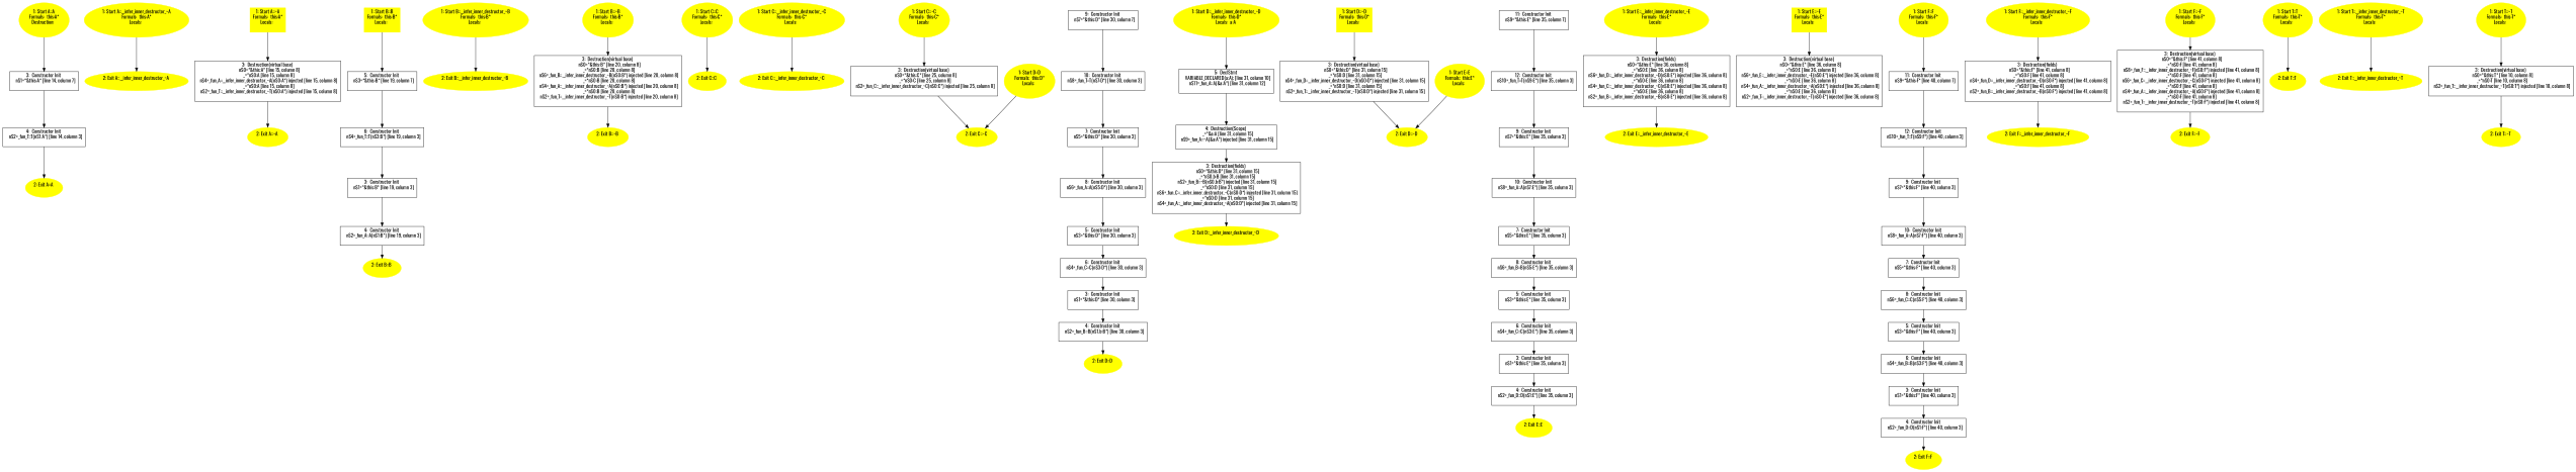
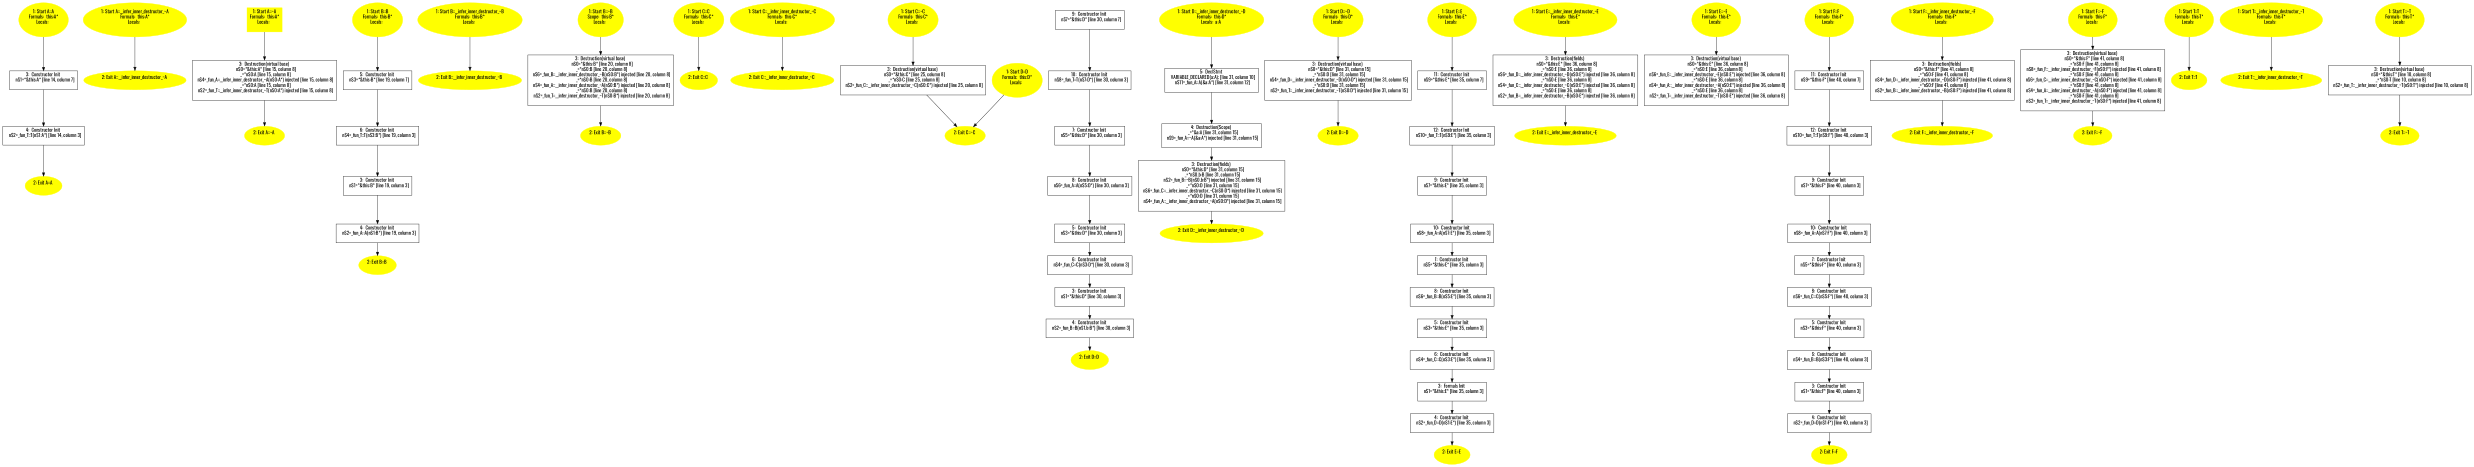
  digraph {
    fontname=Oswald
    node [fontname=Oswald shape=box]
    edge [fontname=Oswald]
-   n1 [color=yellow label="1: Start A::A\nFormals:  this:A*\nDestruction:  \n  " style=filled shape=""]
+   n1 [color=yellow label="1: Start A::A\nFormals:  this:A*\nLocals:  \n  " style=filled shape=""]
    n2 [label="3:  Constructor Init \n   n$1=*&this:A* [line 14, column 7]\n "]
    n3 [label="4:  Constructor Init \n   n$2=_fun_T::T(n$1:A*) [line 14, column 3]\n "]
    n4 [color=yellow label="2: Exit A::A \n  " style=filled shape=""]
    n5 [color=yellow label="1: Start A::__infer_inner_destructor_~A\nFormals:  this:A*\nLocals:  \n  " style=filled shape=""]
    n6 [color=yellow label="2: Exit A::__infer_inner_destructor_~A \n  " style=filled shape=""]
    n7 [color=yellow label="1: Start A::~A\nFormals:  this:A*\nLocals:  \n  " style=filled]
    n8 [label="3:  Destruction(virtual base) \n   n$0=*&this:A* [line 15, column 8]\n  _=*n$0:A [line 15, column 8]\n  n$4=_fun_A::__infer_inner_destructor_~A(n$0:A*) injected [line 15, column 8]\n  _=*n$0:A [line 15, column 8]\n  n$2=_fun_T::__infer_inner_destructor_~T(n$0:A*) injected [line 15, column 8]\n "]
    n9 [color=yellow label="2: Exit A::~A \n  " style=filled shape=""]
-   n10 [color=yellow label="1: Start B::B\nFormals:  this:B*\nLocals:  \n  " style=filled]
+   n10 [color=yellow label="1: Start B::B\nFormals:  this:B*\nLocals:  \n  " style=filled shape=""]
    n11 [label="5:  Constructor Init \n   n$3=*&this:B* [line 19, column 7]\n "]
    n12 [label="6:  Constructor Init \n   n$4=_fun_T::T(n$3:B*) [line 19, column 3]\n "]
    n13 [label="3:  Constructor Init \n   n$1=*&this:B* [line 19, column 3]\n "]
    n14 [color=yellow label="2: Exit B::B \n  " style=filled shape=""]
    n15 [label="4:  Constructor Init \n   n$2=_fun_A::A(n$1:B*) [line 19, column 3]\n "]
    n16 [color=yellow label="1: Start B::__infer_inner_destructor_~B\nFormals:  this:B*\nLocals:  \n  " style=filled shape=""]
    n17 [color=yellow label="2: Exit B::__infer_inner_destructor_~B \n  " style=filled shape=""]
-   n18 [color=yellow label="1: Start B::~B\nFormals:  this:B*\nLocals:  \n  " style=filled shape=""]
+   n18 [color=yellow label="1: Start B::~B\nScope:  this:B*\nLocals:  \n  " style=filled shape=""]
    n19 [label="3:  Destruction(virtual base) \n   n$0=*&this:B* [line 20, column 8]\n  _=*n$0:B [line 20, column 8]\n  n$6=_fun_B::__infer_inner_destructor_~B(n$0:B*) injected [line 20, column 8]\n  _=*n$0:B [line 20, column 8]\n  n$4=_fun_A::__infer_inner_destructor_~A(n$0:B*) injected [line 20, column 8]\n  _=*n$0:B [line 20, column 8]\n  n$2=_fun_T::__infer_inner_destructor_~T(n$0:B*) injected [line 20, column 8]\n "]
    n20 [color=yellow label="2: Exit B::~B \n  " style=filled shape=""]
    n21 [color=yellow label="1: Start C::C\nFormals:  this:C*\nLocals:  \n  " style=filled shape=""]
    n22 [color=yellow label="2: Exit C::C \n  " style=filled shape=""]
    n23 [color=yellow label="1: Start C::__infer_inner_destructor_~C\nFormals:  this:C*\nLocals:  \n  " style=filled shape=""]
    n24 [color=yellow label="2: Exit C::__infer_inner_destructor_~C \n  " style=filled shape=""]
    n25 [color=yellow label="1: Start C::~C\nFormals:  this:C*\nLocals:  \n  " style=filled shape=""]
    n26 [label="3:  Destruction(virtual base) \n   n$0=*&this:C* [line 25, column 8]\n  _=*n$0:C [line 25, column 8]\n  n$2=_fun_C::__infer_inner_destructor_~C(n$0:C*) injected [line 25, column 8]\n "]
    n27 [color=yellow label="2: Exit C::~C \n  " style=filled shape=""]
    n28 [color=yellow label="1: Start D::D\nFormals:  this:D*\nLocals:  \n  " style=filled shape=""]
    n29 [label="9:  Constructor Init \n   n$7=*&this:D* [line 30, column 7]\n "]
    n30 [label="10:  Constructor Init \n   n$8=_fun_T::T(n$7:D*) [line 30, column 3]\n "]
    n31 [label="7:  Constructor Init \n   n$5=*&this:D* [line 30, column 3]\n "]
    n32 [color=yellow label="2: Exit D::D \n  " style=filled shape=""]
    n33 [label="3:  Constructor Init \n   n$1=*&this:D* [line 30, column 3]\n "]
    n34 [label="4:  Constructor Init \n   n$2=_fun_B::B(n$1.b:B*) [line 30, column 3]\n "]
    n35 [label="5:  Constructor Init \n   n$3=*&this:D* [line 30, column 3]\n "]
    n36 [label="6:  Constructor Init \n   n$4=_fun_C::C(n$3:D*) [line 30, column 3]\n "]
    n37 [label="8:  Constructor Init \n   n$6=_fun_A::A(n$5:D*) [line 30, column 3]\n "]
    n38 [color=yellow label="1: Start D::__infer_inner_destructor_~D\nFormals:  this:D*\nLocals:  a:A \n  " style=filled shape=""]
    n39 [label="5:  DeclStmt \n   VARIABLE_DECLARED(a:A); [line 31, column 10]\n  n$11=_fun_A::A(&a:A*) [line 31, column 12]\n "]
    n40 [label="4:  Destruction(Scope) \n   _=*&a:A [line 31, column 15]\n  n$9=_fun_A::~A(&a:A*) injected [line 31, column 15]\n "]
    n41 [label="3:  Destruction(fields) \n   n$0=*&this:D* [line 31, column 15]\n  _=*n$0.b:B [line 31, column 15]\n  n$2=_fun_B::~B(n$0.b:B*) injected [line 31, column 15]\n  _=*n$0:D [line 31, column 15]\n  n$6=_fun_C::__infer_inner_destructor_~C(n$0:D*) injected [line 31, column 15]\n  _=*n$0:D [line 31, column 15]\n  n$4=_fun_A::__infer_inner_destructor_~A(n$0:D*) injected [line 31, column 15]\n "]
    n42 [color=yellow label="2: Exit D::__infer_inner_destructor_~D \n  " style=filled shape=""]
-   n43 [color=yellow label="1: Start D::~D\nFormals:  this:D*\nLocals:  \n  " style=filled]
+   n43 [color=yellow label="1: Start D::~D\nFormals:  this:D*\nLocals:  \n  " style=filled shape=""]
    n44 [label="3:  Destruction(virtual base) \n   n$0=*&this:D* [line 31, column 15]\n  _=*n$0:D [line 31, column 15]\n  n$4=_fun_D::__infer_inner_destructor_~D(n$0:D*) injected [line 31, column 15]\n  _=*n$0:D [line 31, column 15]\n  n$2=_fun_T::__infer_inner_destructor_~T(n$0:D*) injected [line 31, column 15]\n "]
    n45 [color=yellow label="2: Exit D::~D \n  " style=filled shape=""]
    n46 [color=yellow label="1: Start E::E\nFormals:  this:E*\nLocals:  \n  " style=filled shape=""]
    n47 [label="11:  Constructor Init \n   n$9=*&this:E* [line 35, column 7]\n "]
    n48 [label="12:  Constructor Init \n   n$10=_fun_T::T(n$9:E*) [line 35, column 3]\n "]
    n49 [label="9:  Constructor Init \n   n$7=*&this:E* [line 35, column 3]\n "]
    n50 [color=yellow label="2: Exit E::E \n  " style=filled shape=""]
-   n51 [label="3:  Constructor Init \n   n$1=*&this:E* [line 35, column 3]\n "]
+   n51 [label="3:  Formals Init \n   n$1=*&this:E* [line 35, column 3]\n "]
    n52 [label="4:  Constructor Init \n   n$2=_fun_D::D(n$1:E*) [line 35, column 3]\n "]
    n53 [label="5:  Constructor Init \n   n$3=*&this:E* [line 35, column 3]\n "]
    n54 [label="6:  Constructor Init \n   n$4=_fun_C::C(n$3:E*) [line 35, column 3]\n "]
    n55 [label="7:  Constructor Init \n   n$5=*&this:E* [line 35, column 3]\n "]
    n56 [label="8:  Constructor Init \n   n$6=_fun_B::B(n$5:E*) [line 35, column 3]\n "]
    n57 [label="10:  Constructor Init \n   n$8=_fun_A::A(n$7:E*) [line 35, column 3]\n "]
    n58 [color=yellow label="1: Start E::__infer_inner_destructor_~E\nFormals:  this:E*\nLocals:  \n  " style=filled shape=""]
    n59 [label="3:  Destruction(fields) \n   n$0=*&this:E* [line 36, column 8]\n  _=*n$0:E [line 36, column 8]\n  n$6=_fun_D::__infer_inner_destructor_~D(n$0:E*) injected [line 36, column 8]\n  _=*n$0:E [line 36, column 8]\n  n$4=_fun_C::__infer_inner_destructor_~C(n$0:E*) injected [line 36, column 8]\n  _=*n$0:E [line 36, column 8]\n  n$2=_fun_B::__infer_inner_destructor_~B(n$0:E*) injected [line 36, column 8]\n "]
    n60 [color=yellow label="2: Exit E::__infer_inner_destructor_~E \n  " style=filled shape=""]
-   n61 [color=yellow label="1: Start E::~E\nFormals:  this:E*\nLocals:  \n  " style=filled]
+   n61 [color=yellow label="1: Start E::~E\nFormals:  this:E*\nLocals:  \n  " style=filled shape=""]
    n62 [label="3:  Destruction(virtual base) \n   n$0=*&this:E* [line 36, column 8]\n  _=*n$0:E [line 36, column 8]\n  n$6=_fun_E::__infer_inner_destructor_~E(n$0:E*) injected [line 36, column 8]\n  _=*n$0:E [line 36, column 8]\n  n$4=_fun_A::__infer_inner_destructor_~A(n$0:E*) injected [line 36, column 8]\n  _=*n$0:E [line 36, column 8]\n  n$2=_fun_T::__infer_inner_destructor_~T(n$0:E*) injected [line 36, column 8]\n "]
    n63 [color=yellow label="1: Start F::F\nFormals:  this:F*\nLocals:  \n  " style=filled shape=""]
    n64 [label="11:  Constructor Init \n   n$9=*&this:F* [line 40, column 7]\n "]
    n65 [label="12:  Constructor Init \n   n$10=_fun_T::T(n$9:F*) [line 40, column 3]\n "]
    n66 [label="9:  Constructor Init \n   n$7=*&this:F* [line 40, column 3]\n "]
    n67 [color=yellow label="2: Exit F::F \n  " style=filled shape=""]
    n68 [label="3:  Constructor Init \n   n$1=*&this:F* [line 40, column 3]\n "]
    n69 [label="4:  Constructor Init \n   n$2=_fun_D::D(n$1:F*) [line 40, column 3]\n "]
    n70 [label="5:  Constructor Init \n   n$3=*&this:F* [line 40, column 3]\n "]
    n71 [label="6:  Constructor Init \n   n$4=_fun_B::B(n$3:F*) [line 40, column 3]\n "]
    n72 [label="7:  Constructor Init \n   n$5=*&this:F* [line 40, column 3]\n "]
    n73 [label="8:  Constructor Init \n   n$6=_fun_C::C(n$5:F*) [line 40, column 3]\n "]
    n74 [label="10:  Constructor Init \n   n$8=_fun_A::A(n$7:F*) [line 40, column 3]\n "]
    n75 [color=yellow label="1: Start F::__infer_inner_destructor_~F\nFormals:  this:F*\nLocals:  \n  " style=filled shape=""]
    n76 [label="3:  Destruction(fields) \n   n$0=*&this:F* [line 41, column 8]\n  _=*n$0:F [line 41, column 8]\n  n$4=_fun_D::__infer_inner_destructor_~D(n$0:F*) injected [line 41, column 8]\n  _=*n$0:F [line 41, column 8]\n  n$2=_fun_B::__infer_inner_destructor_~B(n$0:F*) injected [line 41, column 8]\n "]
    n77 [color=yellow label="2: Exit F::__infer_inner_destructor_~F \n  " style=filled shape=""]
    n78 [color=yellow label="1: Start F::~F\nFormals:  this:F*\nLocals:  \n  " style=filled shape=""]
    n79 [label="3:  Destruction(virtual base) \n   n$0=*&this:F* [line 41, column 8]\n  _=*n$0:F [line 41, column 8]\n  n$8=_fun_F::__infer_inner_destructor_~F(n$0:F*) injected [line 41, column 8]\n  _=*n$0:F [line 41, column 8]\n  n$6=_fun_C::__infer_inner_destructor_~C(n$0:F*) injected [line 41, column 8]\n  _=*n$0:F [line 41, column 8]\n  n$4=_fun_A::__infer_inner_destructor_~A(n$0:F*) injected [line 41, column 8]\n  _=*n$0:F [line 41, column 8]\n  n$2=_fun_T::__infer_inner_destructor_~T(n$0:F*) injected [line 41, column 8]\n "]
    n80 [color=yellow label="2: Exit F::~F \n  " style=filled shape=""]
    n81 [color=yellow label="1: Start T::T\nFormals:  this:T*\nLocals:  \n  " style=filled shape=""]
    n82 [color=yellow label="2: Exit T::T \n  " style=filled shape=""]
    n83 [color=yellow label="1: Start T::__infer_inner_destructor_~T\nFormals:  this:T*\nLocals:  \n  " style=filled shape=""]
    n84 [color=yellow label="2: Exit T::__infer_inner_destructor_~T \n  " style=filled shape=""]
    n85 [color=yellow label="1: Start T::~T\nFormals:  this:T*\nLocals:  \n  " style=filled shape=""]
    n86 [label="3:  Destruction(virtual base) \n   n$0=*&this:T* [line 10, column 8]\n  _=*n$0:T [line 10, column 8]\n  n$2=_fun_T::__infer_inner_destructor_~T(n$0:T*) injected [line 10, column 8]\n "]
    n87 [color=yellow label="2: Exit T::~T \n  " style=filled shape=""]
    n1 -> n2
    n2 -> n3
    n3 -> n4
    n5 -> n6
    n7 -> n8
    n8 -> n9
    n10 -> n11
    n11 -> n12
    n12 -> n13
    n13 -> n15
    n15 -> n14
    n16 -> n17
    n18 -> n19
    n19 -> n20
    n21 -> n22
    n23 -> n24
    n25 -> n26
    n26 -> n27
    n28 -> n27
    n29 -> n30
    n30 -> n31
    n31 -> n37
    n33 -> n34
    n34 -> n32
    n35 -> n36
    n36 -> n33
    n37 -> n35
    n38 -> n39
    n39 -> n40
    n40 -> n41
    n41 -> n42
    n43 -> n44
    n44 -> n45
-   n46 -> n45
+   n46 -> n47
    n47 -> n48
    n48 -> n49
    n49 -> n57
    n51 -> n52
    n52 -> n50
    n53 -> n54
    n54 -> n51
    n55 -> n56
    n56 -> n53
    n57 -> n55
    n58 -> n59
    n59 -> n60
    n61 -> n62
    n63 -> n64
    n64 -> n65
    n65 -> n66
    n66 -> n74
    n68 -> n69
    n69 -> n67
    n70 -> n71
    n71 -> n68
    n72 -> n73
    n73 -> n70
    n74 -> n72
    n75 -> n76
    n76 -> n77
    n78 -> n79
    n79 -> n80
    n81 -> n82
    n83 -> n84
    n85 -> n86
    n86 -> n87
  }
